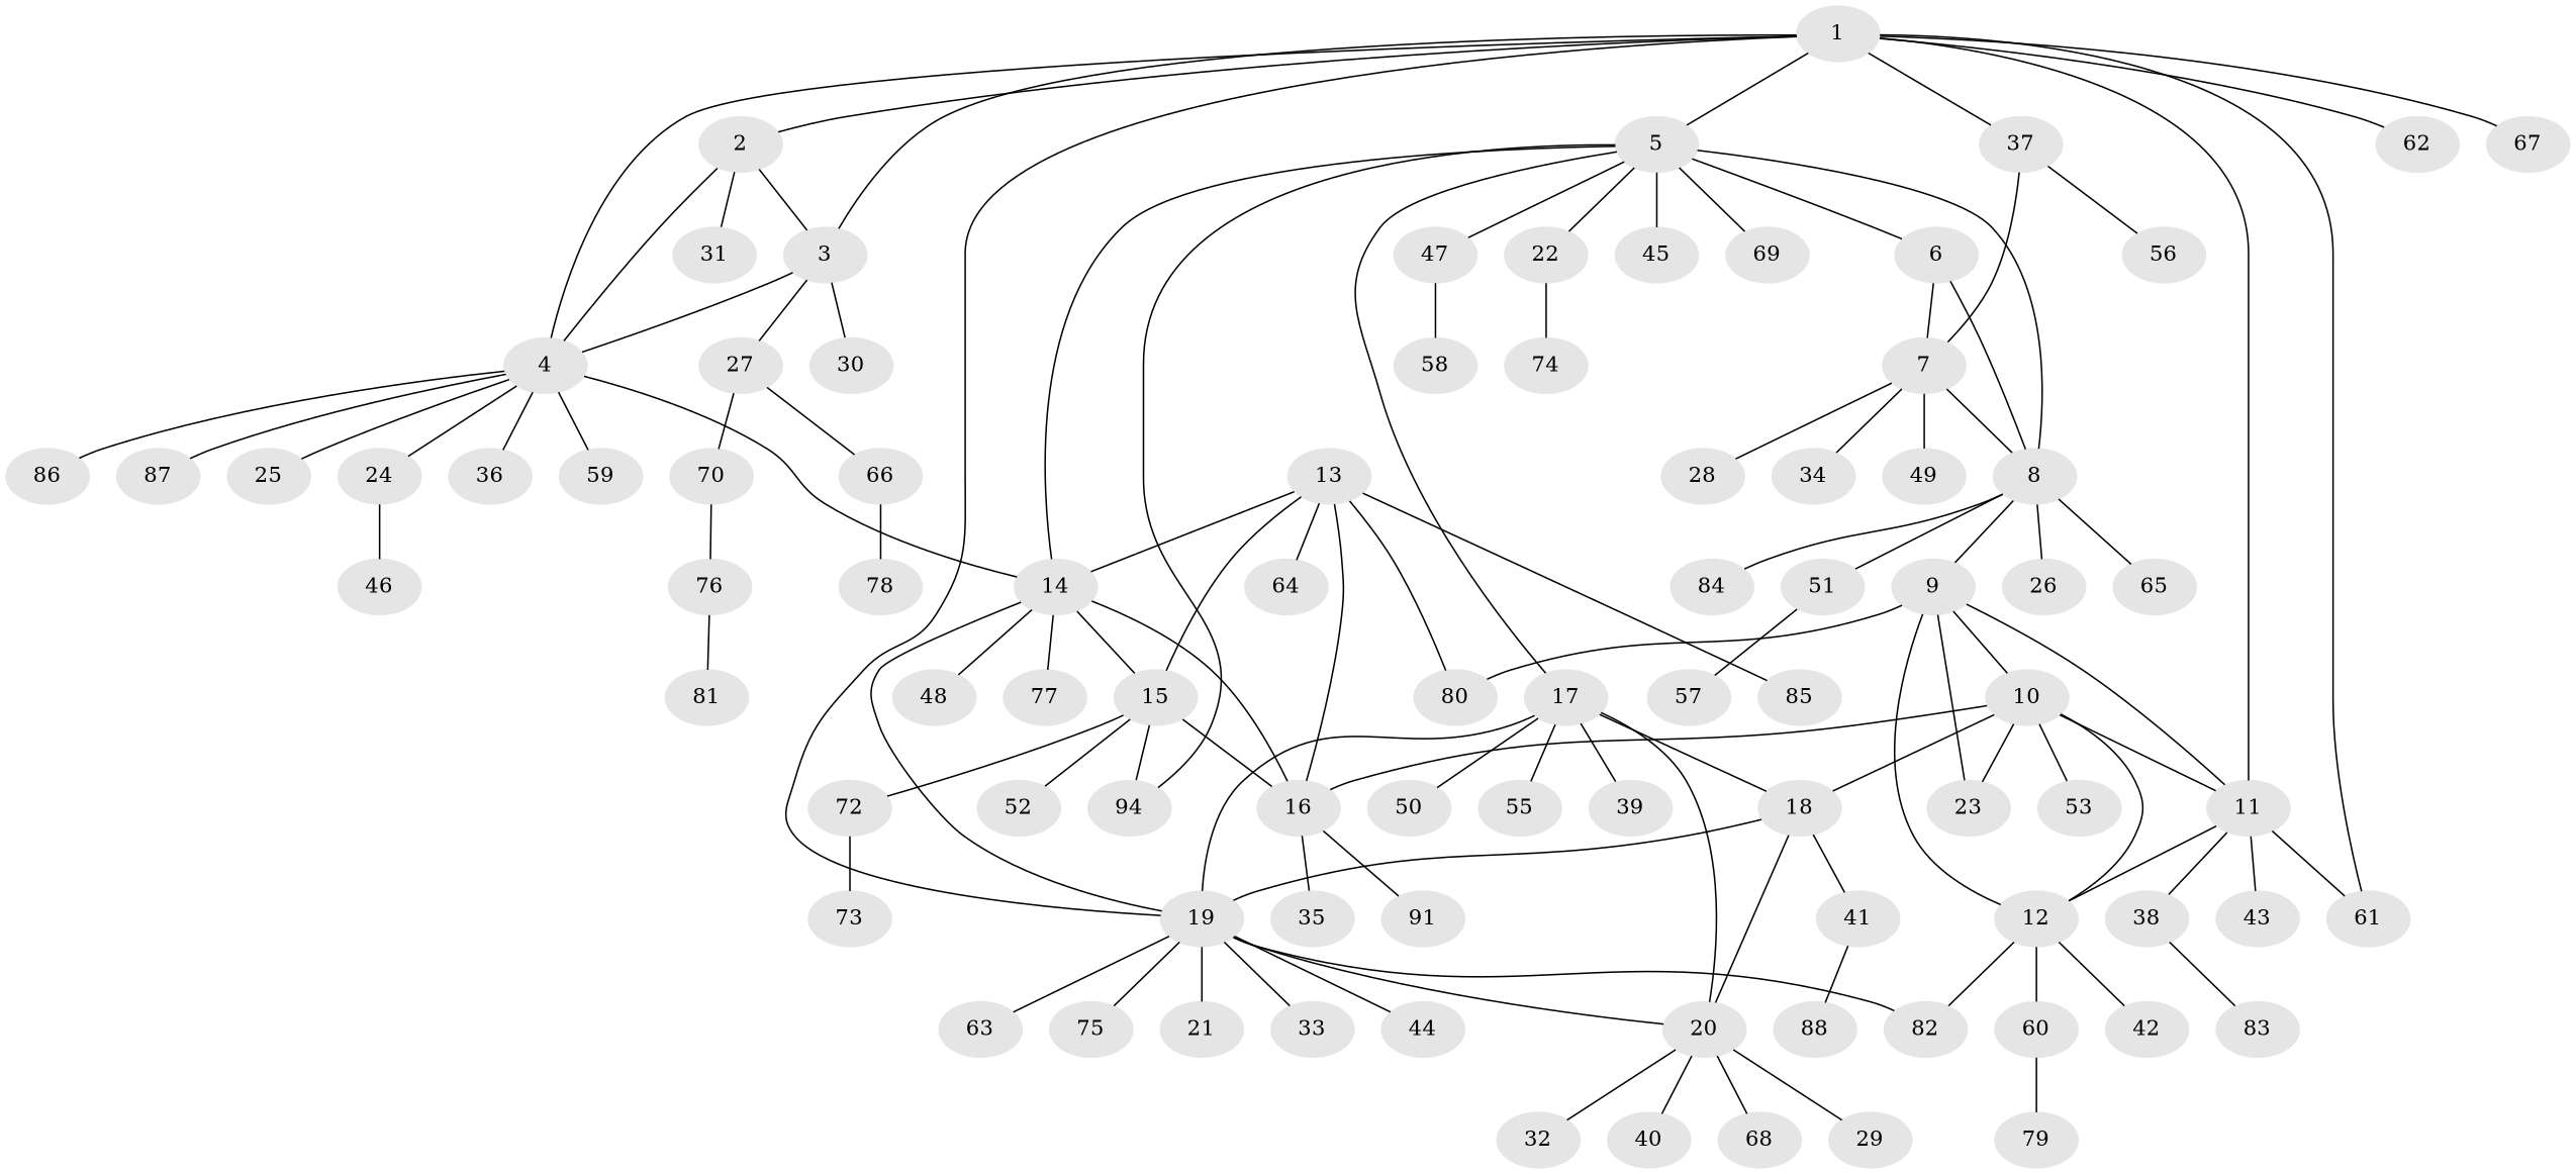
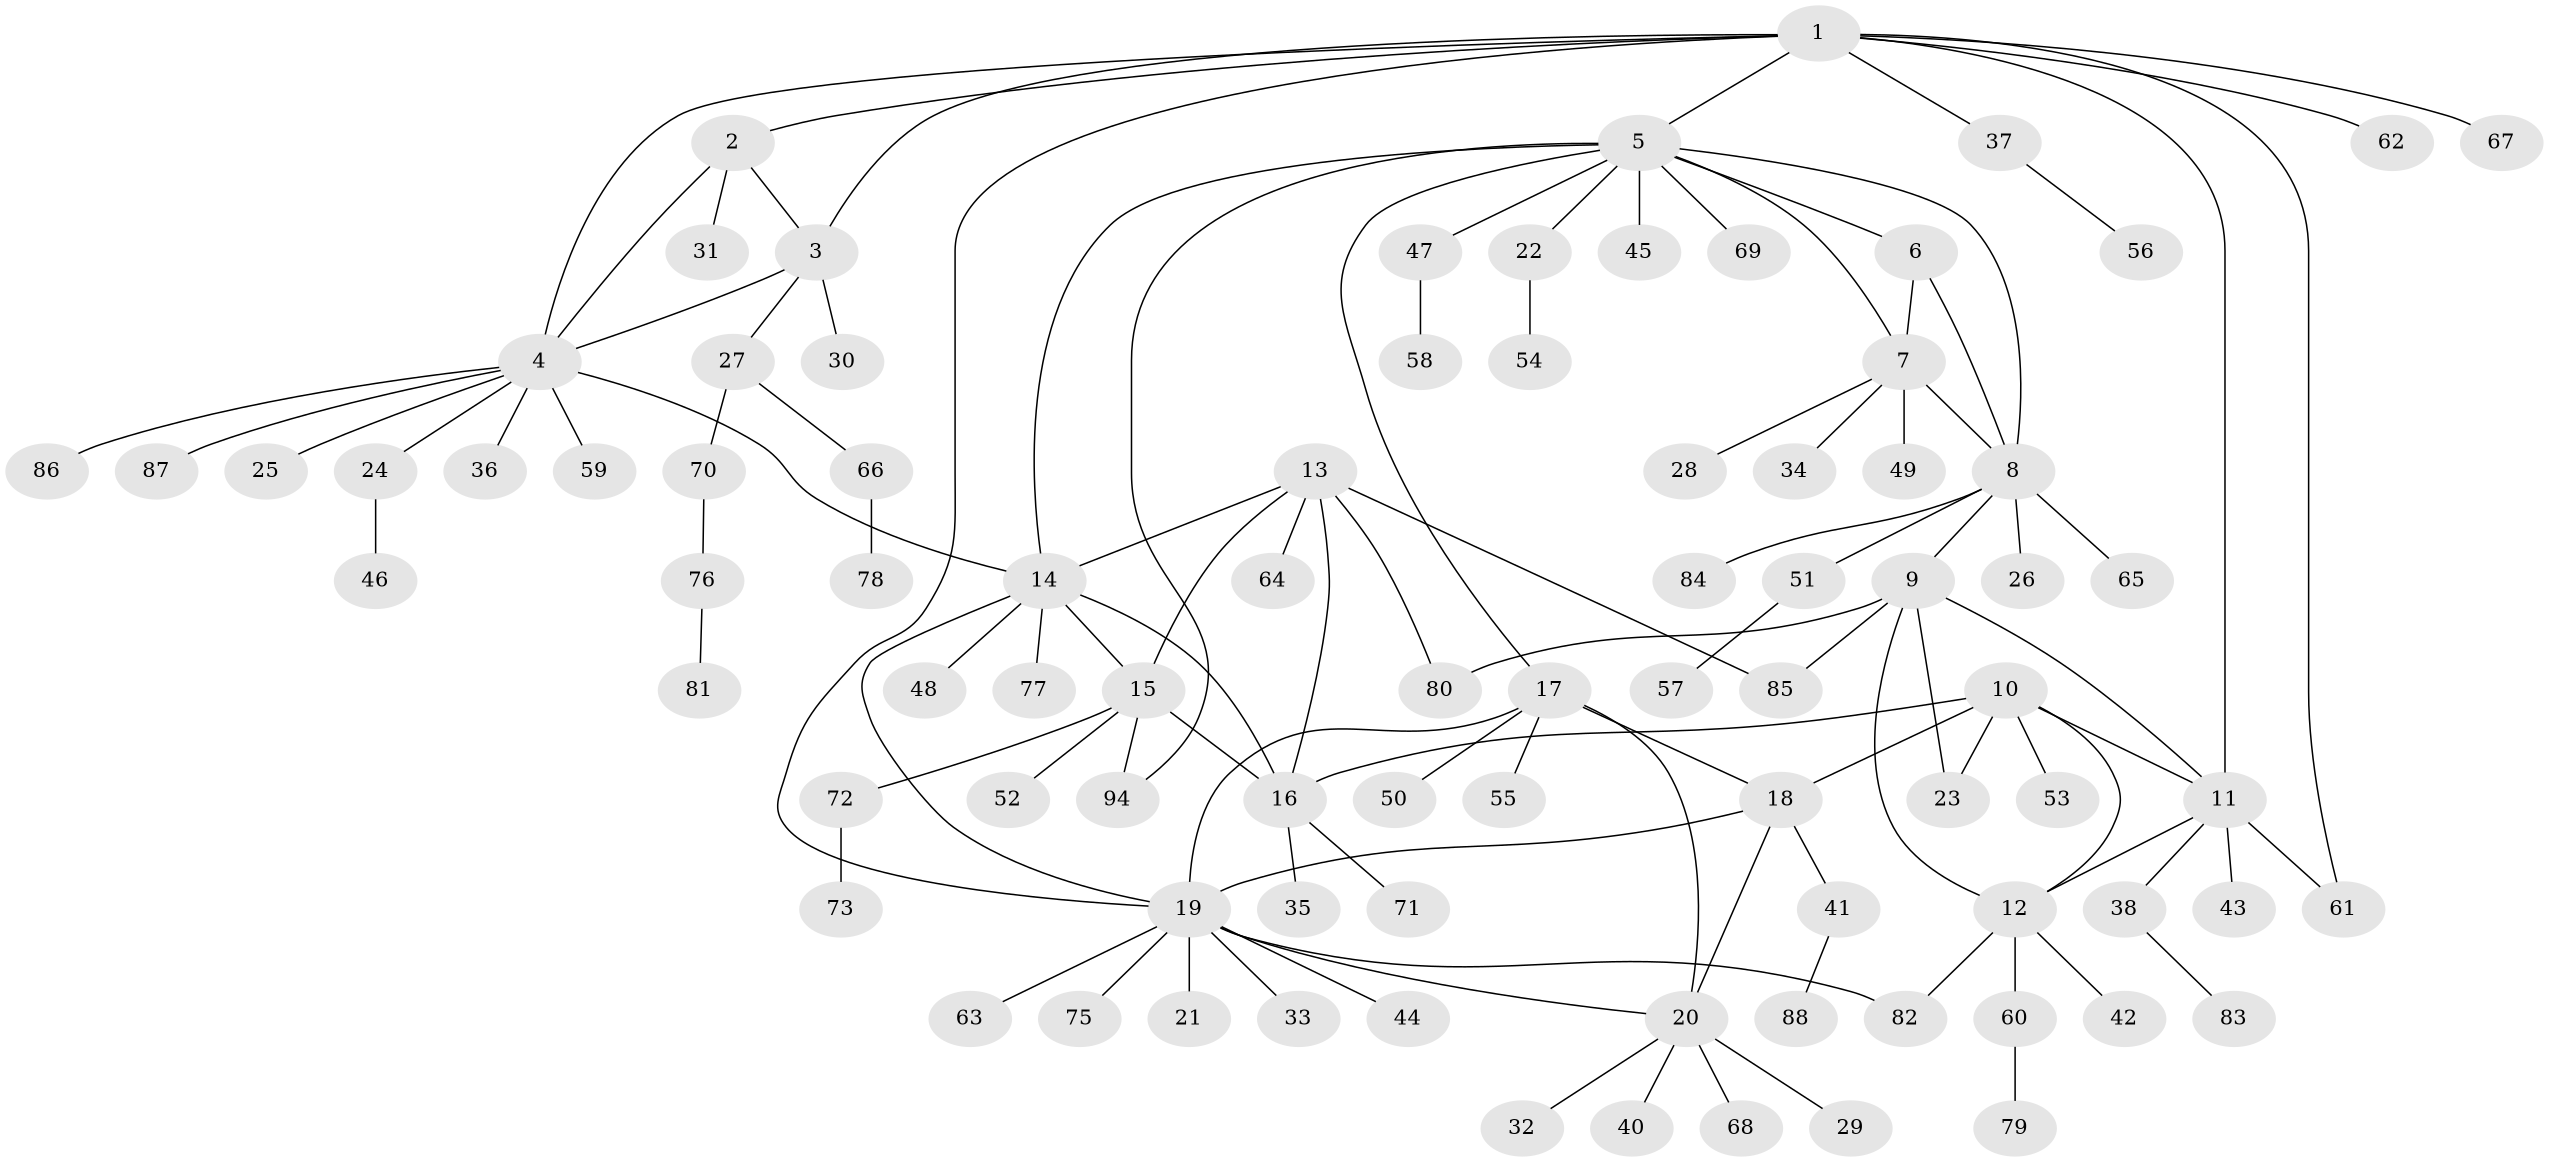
  graph {
    node [color=gray90 style=filled]
    1
    2
    3
    4
    5
    11
    19
    37
    61
    62
    67
    31
    27
    30
    14
    24
    25
    36
    59
    86
    87
    6
    7
    8
    17
    22
    45
    47
    n29 [label=94]
    69
    12
    38
    43
    82
    20
    21
    33
    44
    63
    75
    56
    66
    70
    16
    15
    48
    77
    46
    28
    34
    49
    9
    26
    51
    65
    84
    18
-   39
    50
    55
-   74
+   74 [label=54]
    58
    10
    80
    23
    57
    53
    42
    60
    35
-   71 [label=91]
+   71
    41
    83
    79
    13
    64
    85
    52
    72
    73
    29
    32
    40
    68
    88
    78
    76
    81
    1 -- 2
    1 -- 3
    1 -- 4
    1 -- 5
    1 -- 11
    1 -- 19
    1 -- 37
    1 -- 61
    1 -- 62
    1 -- 67
    2 -- 3
    2 -- 4
    2 -- 31
    3 -- 4
    3 -- 27
    3 -- 30
    4 -- 14
    4 -- 24
    4 -- 25
    4 -- 36
    4 -- 59
    4 -- 86
    4 -- 87
    5 -- 14
    5 -- 6
-   37 -- 7
+   5 -- 7
    5 -- 8
    5 -- 17
    5 -- 22
    5 -- 45
    5 -- 47
    5 -- n29
    5 -- 69
    11 -- 61
    11 -- 12
    11 -- 38
    11 -- 43
    19 -- 82
    19 -- 20
    19 -- 21
    19 -- 33
    19 -- 44
    19 -- 63
    19 -- 75
    37 -- 56
    27 -- 66
    27 -- 70
    14 -- 19
    14 -- 16
    14 -- 15
    14 -- 48
    14 -- 77
    24 -- 46
    6 -- 7
    6 -- 8
    7 -- 8
    7 -- 28
    7 -- 34
    7 -- 49
    8 -- 9
    8 -- 26
    8 -- 51
    8 -- 65
    8 -- 84
    17 -- 19
    17 -- 20
    17 -- 18
-   17 -- 39
    17 -- 50
    17 -- 55
    22 -- 74
    47 -- 58
    12 -- 82
    12 -- 42
    12 -- 60
    38 -- 83
    20 -- 29
    20 -- 32
    20 -- 40
    20 -- 68
    66 -- 78
    70 -- 76
    16 -- 35
    16 -- 71
    15 -- n29
    15 -- 16
    15 -- 52
    15 -- 72
    9 -- 11
    9 -- 12
-   9 -- 10
+   9 -- 85
    9 -- 80
    9 -- 23
    51 -- 57
    18 -- 19
    18 -- 20
    18 -- 41
    10 -- 11
    10 -- 12
    10 -- 16
    10 -- 18
    10 -- 23
    10 -- 53
    60 -- 79
    41 -- 88
    13 -- 14
    13 -- 16
    13 -- 15
    13 -- 80
    13 -- 64
    13 -- 85
    72 -- 73
    76 -- 81
  }
